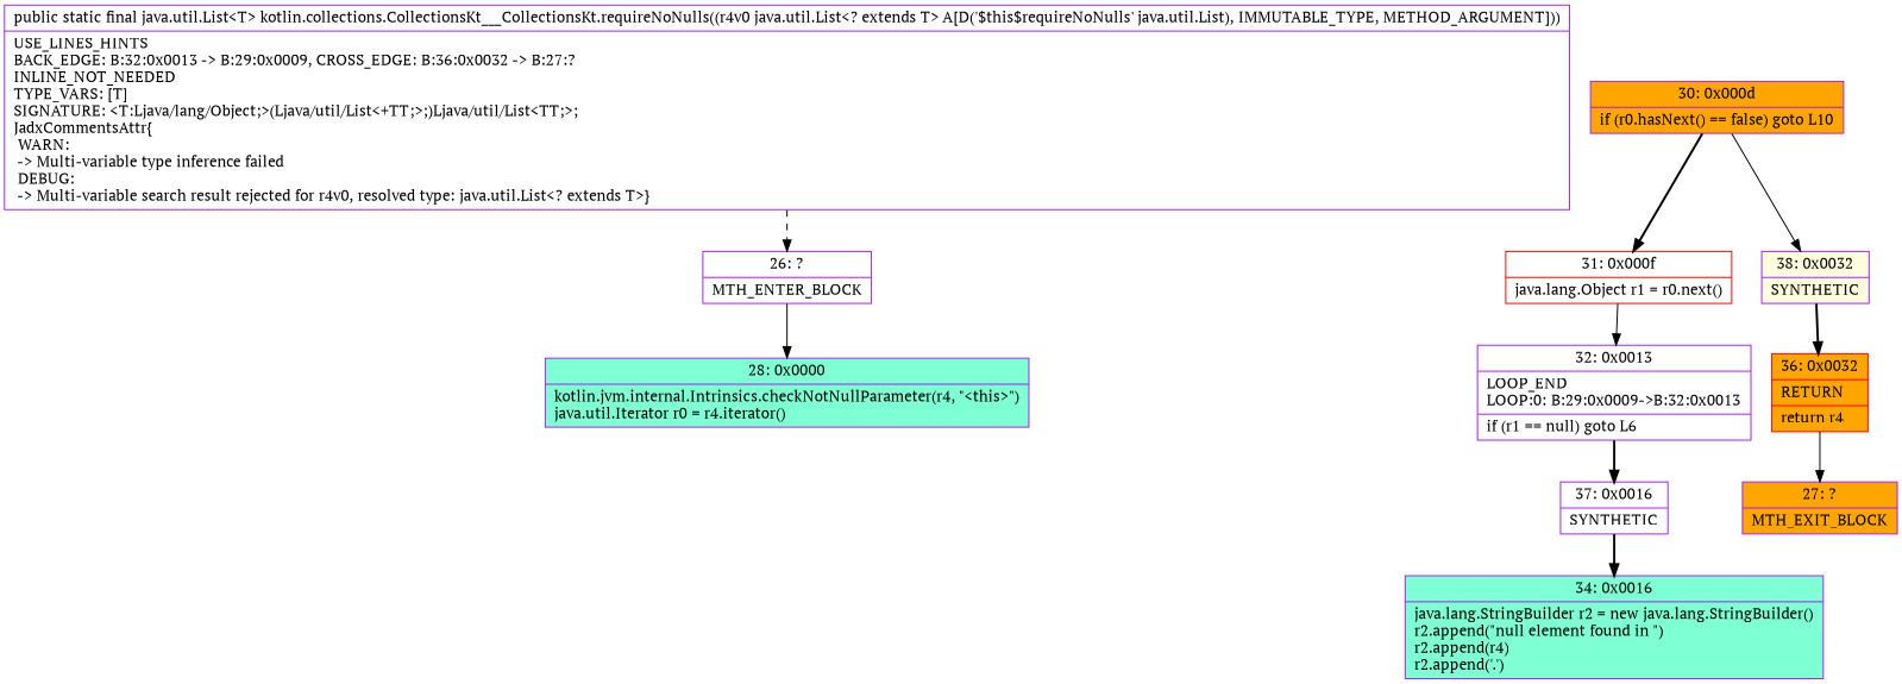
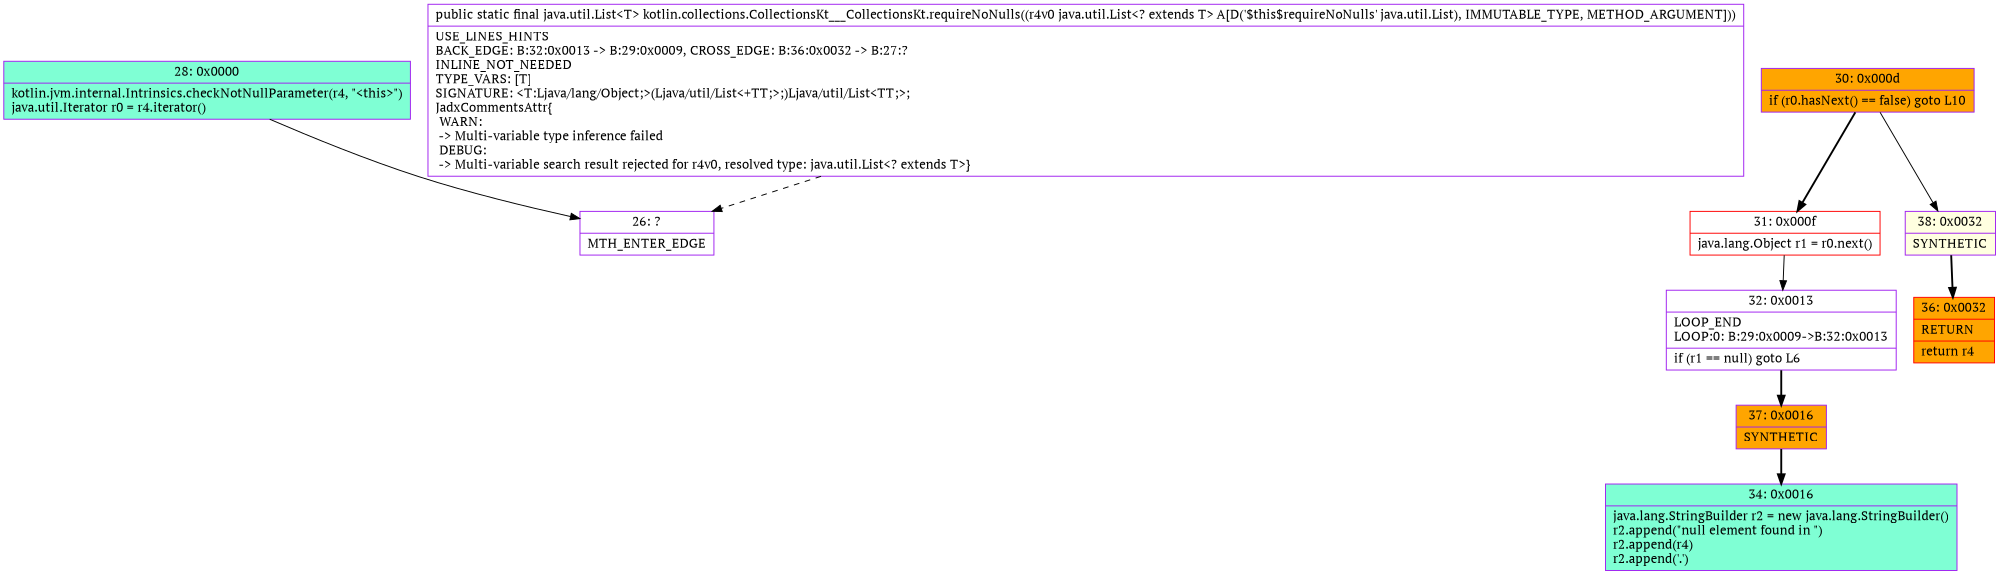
  digraph {
    fontname="PT Serif"
    node [color=purple fillcolor=white fontname="PT Serif" shape=record style=filled]
    edge [fontname="PT Serif" style=solid]
-   n1 [label="{26\:\ ?|MTH_ENTER_BLOCK\l}"]
+   n1 [label="{26\:\ ?|MTH_ENTER_EDGE\l}"]
    n2 [fillcolor=aquamarine label="{28\:\ 0x0000|kotlin.jvm.internal.Intrinsics.checkNotNullParameter(r4, \"\<this\>\")\ljava.util.Iterator r0 = r4.iterator()\l}"]
    n3 [fillcolor=orange label="{30\:\ 0x000d|if (r0.hasNext() == false) goto L10\l}"]
    n4 [color=red label="{31\:\ 0x000f|java.lang.Object r1 = r0.next()\l}"]
    n5 [fillcolor=lightyellow label="{38\:\ 0x0032|SYNTHETIC\l}"]
    n6 [label="{32\:\ 0x0013|LOOP_END\lLOOP:0: B:29:0x0009\-\>B:32:0x0013\l|if (r1 == null) goto L6\l}"]
    n7 [color=red fillcolor=orange label="{36\:\ 0x0032|RETURN\l|return r4\l}"]
-   n8 [label="{37\:\ 0x0016|SYNTHETIC\l}"]
+   n8 [fillcolor=orange label="{37\:\ 0x0016|SYNTHETIC\l}"]
    n9 [fillcolor=aquamarine label="{34\:\ 0x0016|java.lang.StringBuilder r2 = new java.lang.StringBuilder()\lr2.append(\"null element found in \")\lr2.append(r4)\lr2.append('.')\l}"]
-   n10 [fillcolor=orange label="{27\:\ ?|MTH_EXIT_BLOCK\l}"]
    n11 [label="{public static final java.util.List\<T\> kotlin.collections.CollectionsKt___CollectionsKt.requireNoNulls((r4v0 java.util.List\<? extends T\> A[D('$this$requireNoNulls' java.util.List), IMMUTABLE_TYPE, METHOD_ARGUMENT]))  | USE_LINES_HINTS\lBACK_EDGE: B:32:0x0013 \-\> B:29:0x0009, CROSS_EDGE: B:36:0x0032 \-\> B:27:?\lINLINE_NOT_NEEDED\lTYPE_VARS: [T]\lSIGNATURE: \<T:Ljava\/lang\/Object;\>(Ljava\/util\/List\<+TT;\>;)Ljava\/util\/List\<TT;\>;\lJadxCommentsAttr\{\l WARN: \l \-\> Multi\-variable type inference failed\l DEBUG: \l \-\> Multi\-variable search result rejected for r4v0, resolved type: java.util.List\<? extends T\>\}\l}"]
-   n1 -> n2
+   n2 -> n1
    n3 -> n4 [style=bold]
    n3 -> n5
    n4 -> n6
    n5 -> n7 [style=bold]
    n6 -> n8 [style=bold]
-   n7 -> n10
    n8 -> n9 [style=bold]
    n11 -> n1 [style=dashed]
  }
